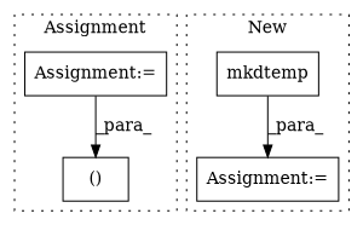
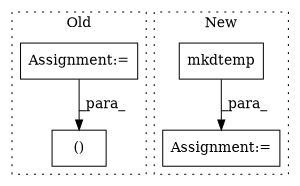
  digraph {
    node [a=7 shape=box]
    n1 [a=106 l=19 label="()" s=5143]
    n2 [l=2 label="Assignment:=" s=5072]
    n3 [a=32 l="8,1" label=mkdtemp s="5116,5138"]
    n4 [l=1 label="Assignment:=" s=5106]
    subgraph cluster_1 {
-     label=Assignment
+     label=Old
      style=dotted
      n1
      n2
    }
    subgraph cluster_2 {
      label=New
      style=dotted
      n3
      n4
    }
    n2 -> n1 [label=_para_]
    n3 -> n4 [label=_para_]
  }
